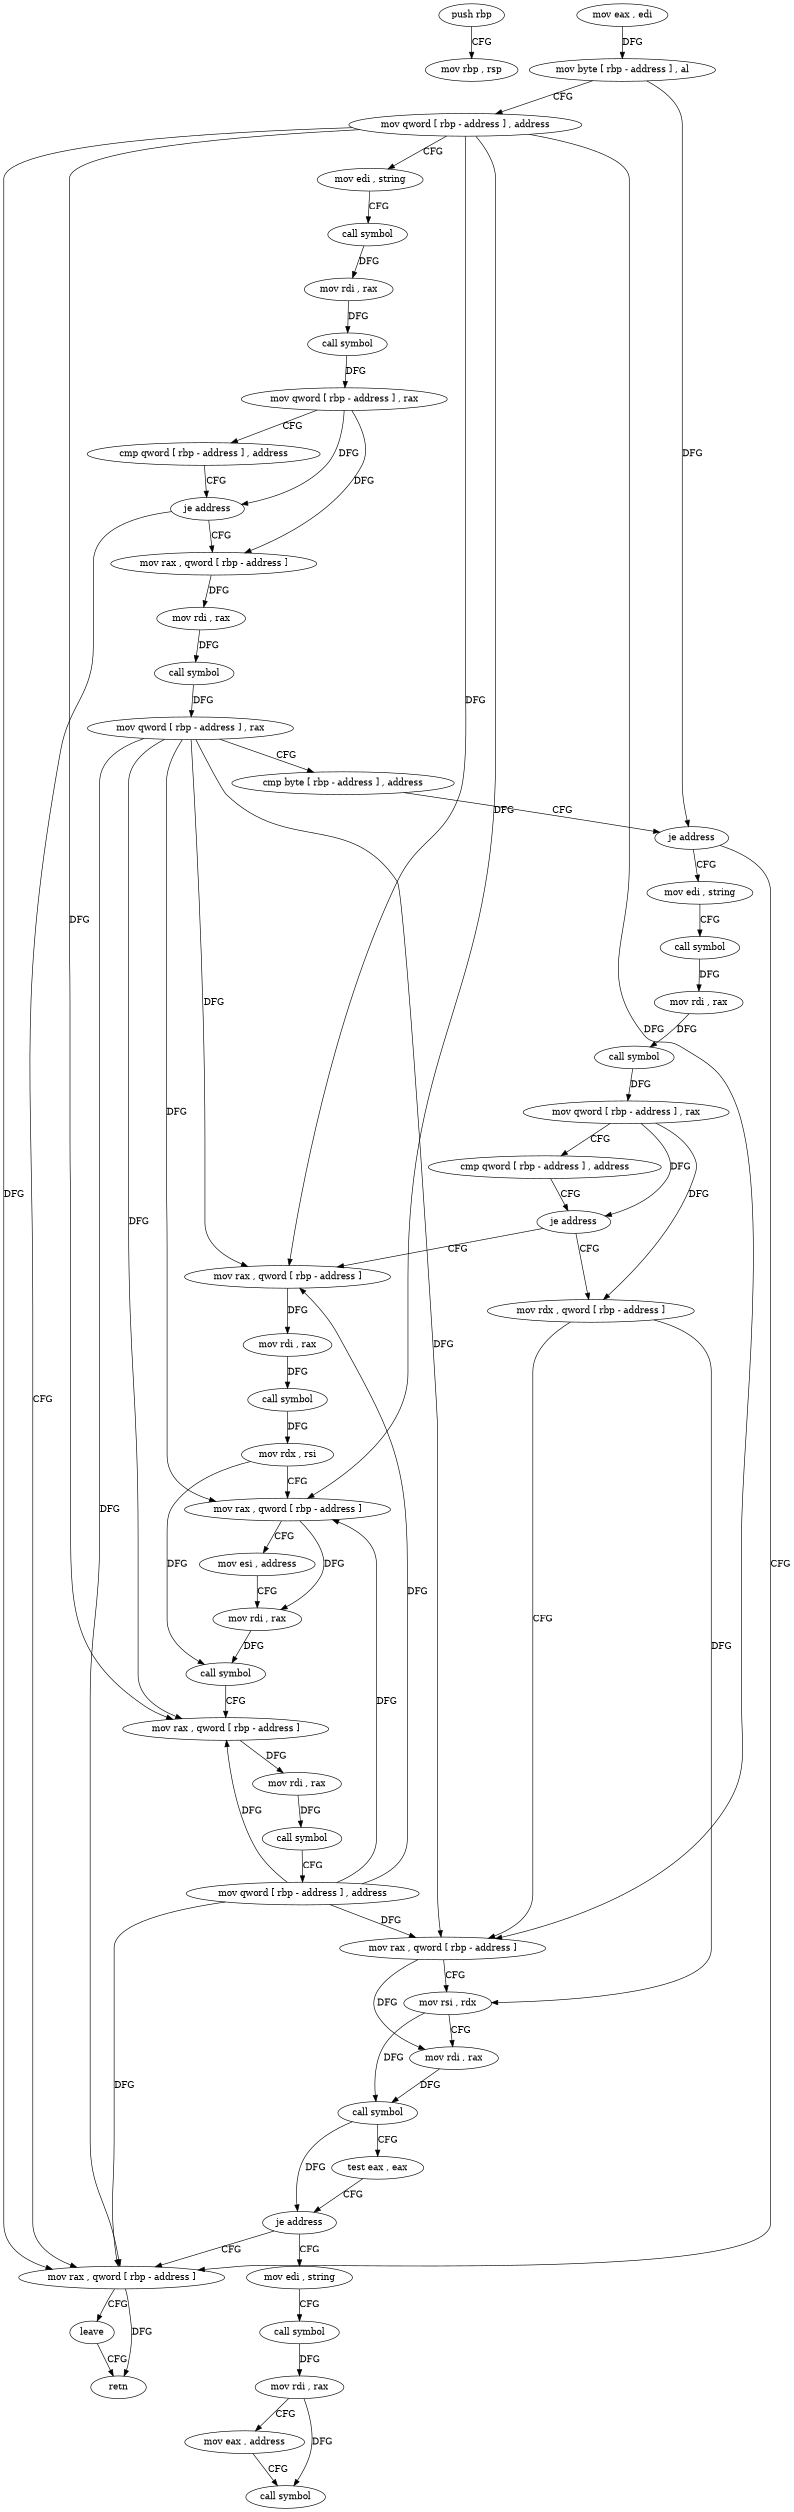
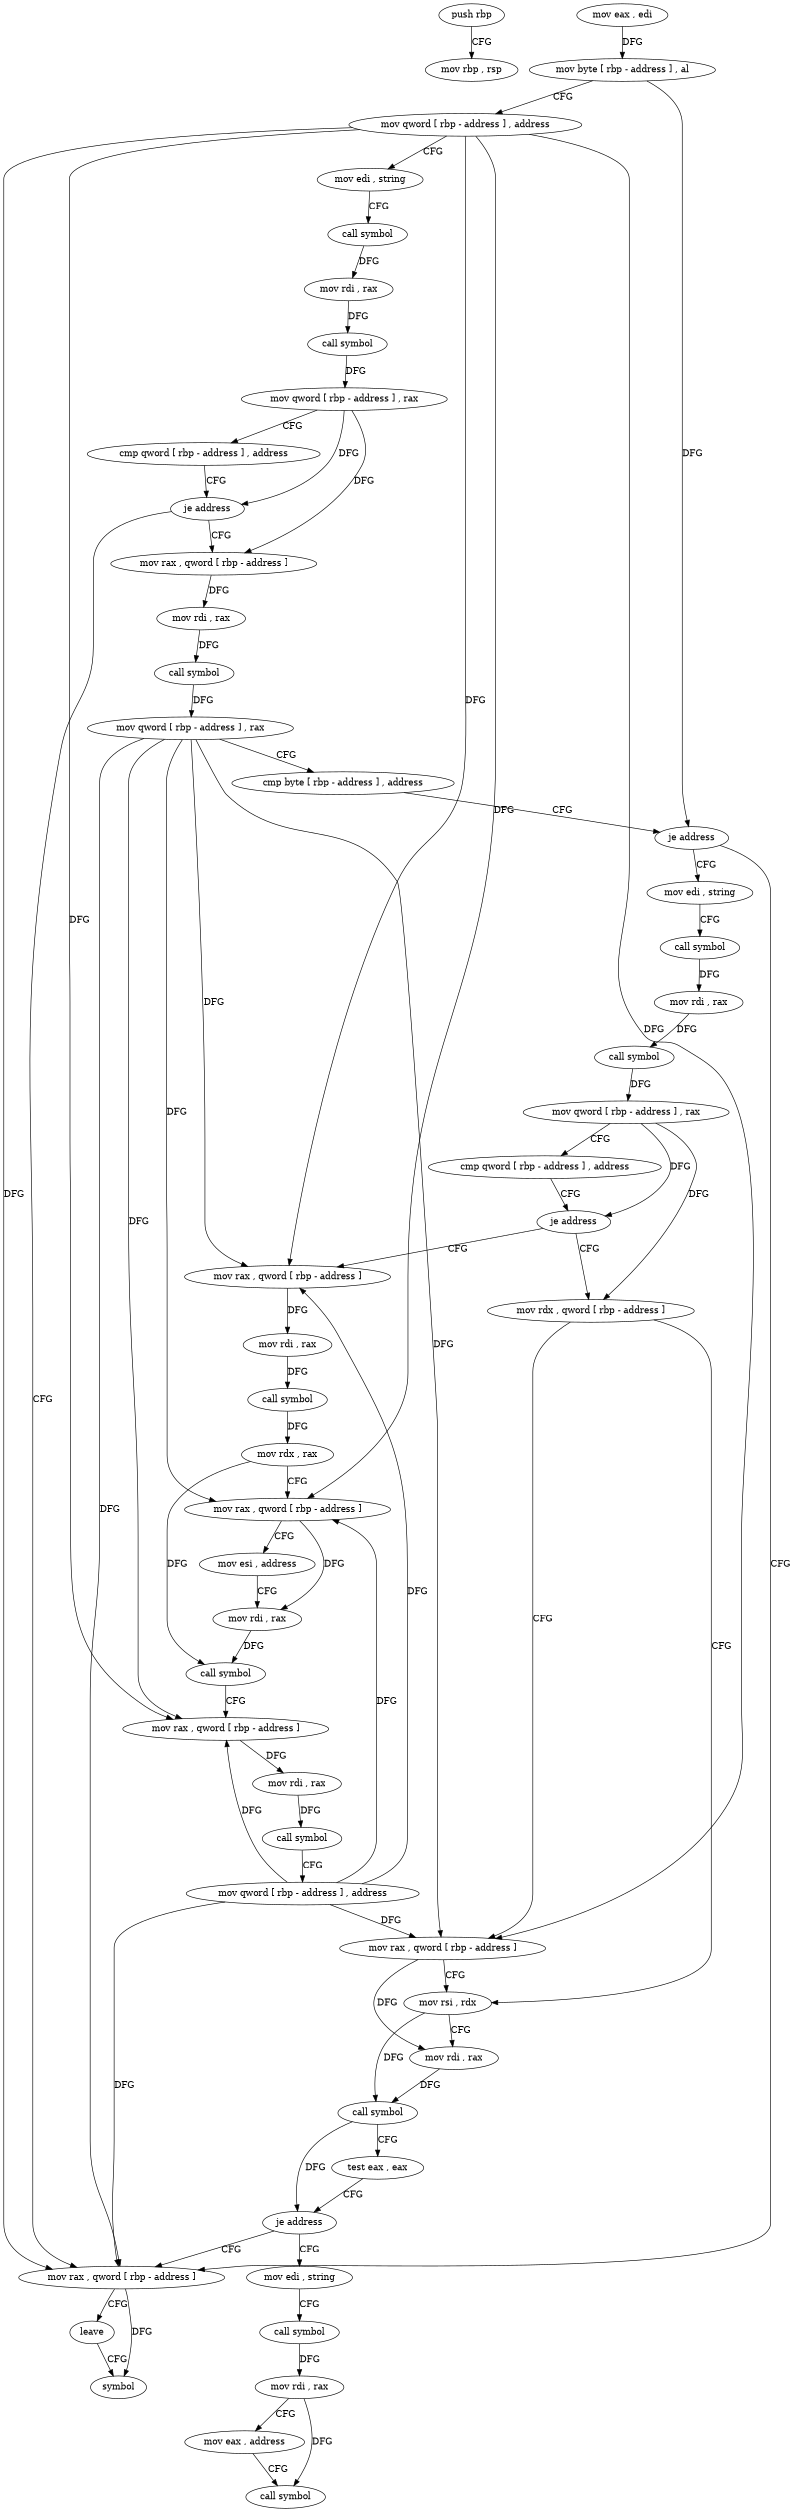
  digraph {
    n1 [label="push rbp"]
    n2 [label="mov rbp , rsp"]
    n3 [label="mov eax , edi"]
    n4 [label="mov byte [ rbp - address ] , al"]
    n5 [label="mov qword [ rbp - address ] , address"]
    n6 [label="je address"]
    n7 [label="mov edi , string"]
    n8 [label="mov rax , qword [ rbp - address ]"]
    n9 [label="mov rax , qword [ rbp - address ]"]
    n10 [label="mov rax , qword [ rbp - address ]"]
    n11 [label="mov rax , qword [ rbp - address ]"]
    n12 [label="mov rax , qword [ rbp - address ]"]
    n13 [label="mov edi , string"]
    n14 [label="call symbol"]
    n15 [label=leave]
-   n16 [label=retn]
+   n16 [label=symbol]
    n17 [label="mov rdi , rax"]
    n18 [label="mov esi , address"]
    n19 [label="mov rdi , rax"]
    n20 [label="mov rdi , rax"]
    n21 [label="mov rsi , rdx"]
    n22 [label="mov rdi , rax"]
    n23 [label="mov rdi , rax"]
    n24 [label="call symbol"]
    n25 [label="mov qword [ rbp - address ] , rax"]
    n26 [label="cmp qword [ rbp - address ] , address"]
    n27 [label="je address"]
    n28 [label="mov rax , qword [ rbp - address ]"]
    n29 [label="mov rdi , rax"]
    n30 [label="call symbol"]
    n31 [label="mov qword [ rbp - address ] , rax"]
    n32 [label="cmp byte [ rbp - address ] , address"]
    n33 [label="call symbol"]
    n34 [label="mov rdi , rax"]
    n35 [label="call symbol"]
    n36 [label="mov qword [ rbp - address ] , rax"]
    n37 [label="cmp qword [ rbp - address ] , address"]
    n38 [label="je address"]
    n39 [label="mov rdx , qword [ rbp - address ]"]
    n40 [label="call symbol"]
    n41 [label="call symbol"]
-   n42 [label="mov rdx , rsi"]
+   n42 [label="mov rdx , rax"]
    n43 [label="call symbol"]
    n44 [label="call symbol"]
    n45 [label="mov qword [ rbp - address ] , address"]
    n46 [label="test eax , eax"]
    n47 [label="je address"]
    n48 [label="mov edi , string"]
    n49 [label="call symbol"]
    n50 [label="mov rdi , rax"]
    n51 [label="mov eax , address"]
    n52 [label="call symbol"]
    n1 -> n2 [label=CFG]
    n3 -> n4 [label=DFG]
    n4 -> n5 [label=CFG]
    n4 -> n6 [label=DFG]
    n5 -> n7 [label=CFG]
    n5 -> n8 [label=DFG]
    n5 -> n9 [label=DFG]
    n5 -> n10 [label=DFG]
    n5 -> n11 [label=DFG]
    n5 -> n12 [label=DFG]
    n6 -> n8 [label=CFG]
    n6 -> n13 [label=CFG]
    n7 -> n14 [label=CFG]
    n8 -> n15 [label=CFG]
    n8 -> n16 [label=DFG]
    n9 -> n17 [label=DFG]
    n10 -> n18 [label=CFG]
    n10 -> n19 [label=DFG]
    n11 -> n20 [label=DFG]
    n12 -> n21 [label=CFG]
    n12 -> n22 [label=DFG]
    n13 -> n33 [label=CFG]
    n14 -> n23 [label=DFG]
    n15 -> n16 [label=CFG]
    n17 -> n40 [label=DFG]
    n18 -> n19 [label=CFG]
    n19 -> n43 [label=DFG]
    n20 -> n44 [label=DFG]
    n21 -> n22 [label=CFG]
    n21 -> n41 [label=DFG]
    n22 -> n41 [label=DFG]
    n23 -> n24 [label=DFG]
    n24 -> n25 [label=DFG]
    n25 -> n26 [label=CFG]
    n25 -> n27 [label=DFG]
    n25 -> n28 [label=DFG]
    n26 -> n27 [label=CFG]
    n27 -> n8 [label=CFG]
    n27 -> n28 [label=CFG]
    n28 -> n29 [label=DFG]
    n29 -> n30 [label=DFG]
    n30 -> n31 [label=DFG]
    n31 -> n8 [label=DFG]
    n31 -> n9 [label=DFG]
    n31 -> n10 [label=DFG]
    n31 -> n11 [label=DFG]
    n31 -> n12 [label=DFG]
    n31 -> n32 [label=CFG]
    n32 -> n6 [label=CFG]
    n33 -> n34 [label=DFG]
    n34 -> n35 [label=DFG]
    n35 -> n36 [label=DFG]
    n36 -> n37 [label=CFG]
    n36 -> n38 [label=DFG]
    n36 -> n39 [label=DFG]
    n37 -> n38 [label=CFG]
    n38 -> n9 [label=CFG]
    n38 -> n39 [label=CFG]
    n39 -> n12 [label=CFG]
-   n39 -> n21 [label=DFG]
+   n39 -> n21 [label=CFG]
    n40 -> n42 [label=DFG]
    n41 -> n46 [label=CFG]
    n41 -> n47 [label=DFG]
    n42 -> n10 [label=CFG]
    n42 -> n43 [label=DFG]
    n43 -> n11 [label=CFG]
    n44 -> n45 [label=CFG]
    n45 -> n8 [label=DFG]
    n45 -> n9 [label=DFG]
    n45 -> n10 [label=DFG]
    n45 -> n11 [label=DFG]
    n45 -> n12 [label=DFG]
    n46 -> n47 [label=CFG]
    n47 -> n8 [label=CFG]
    n47 -> n48 [label=CFG]
    n48 -> n49 [label=CFG]
    n49 -> n50 [label=DFG]
    n50 -> n51 [label=CFG]
    n50 -> n52 [label=DFG]
    n51 -> n52 [label=CFG]
  }
